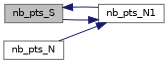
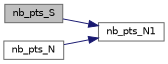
  digraph {
    rankdir=LR
    node [color=gray40 fillcolor=white fontname=Helvetica fontsize=10 shape=record style=filled]
    edge [color=midnightblue fontname=Helvetica fontsize=10 labelfontname=Helvetica labelfontsize=10 style=solid]
    n1 [fillcolor=grey75 fontcolor=black height=0.2 label=nb_pts_S width=0.4]
    n2 [height=0.2 label=nb_pts_N1 width=0.4]
    n3 [height=0.2 label=nb_pts_N width=0.4]
    n1 -> n2
-   n2 -> n1
    n3 -> n2
  }
